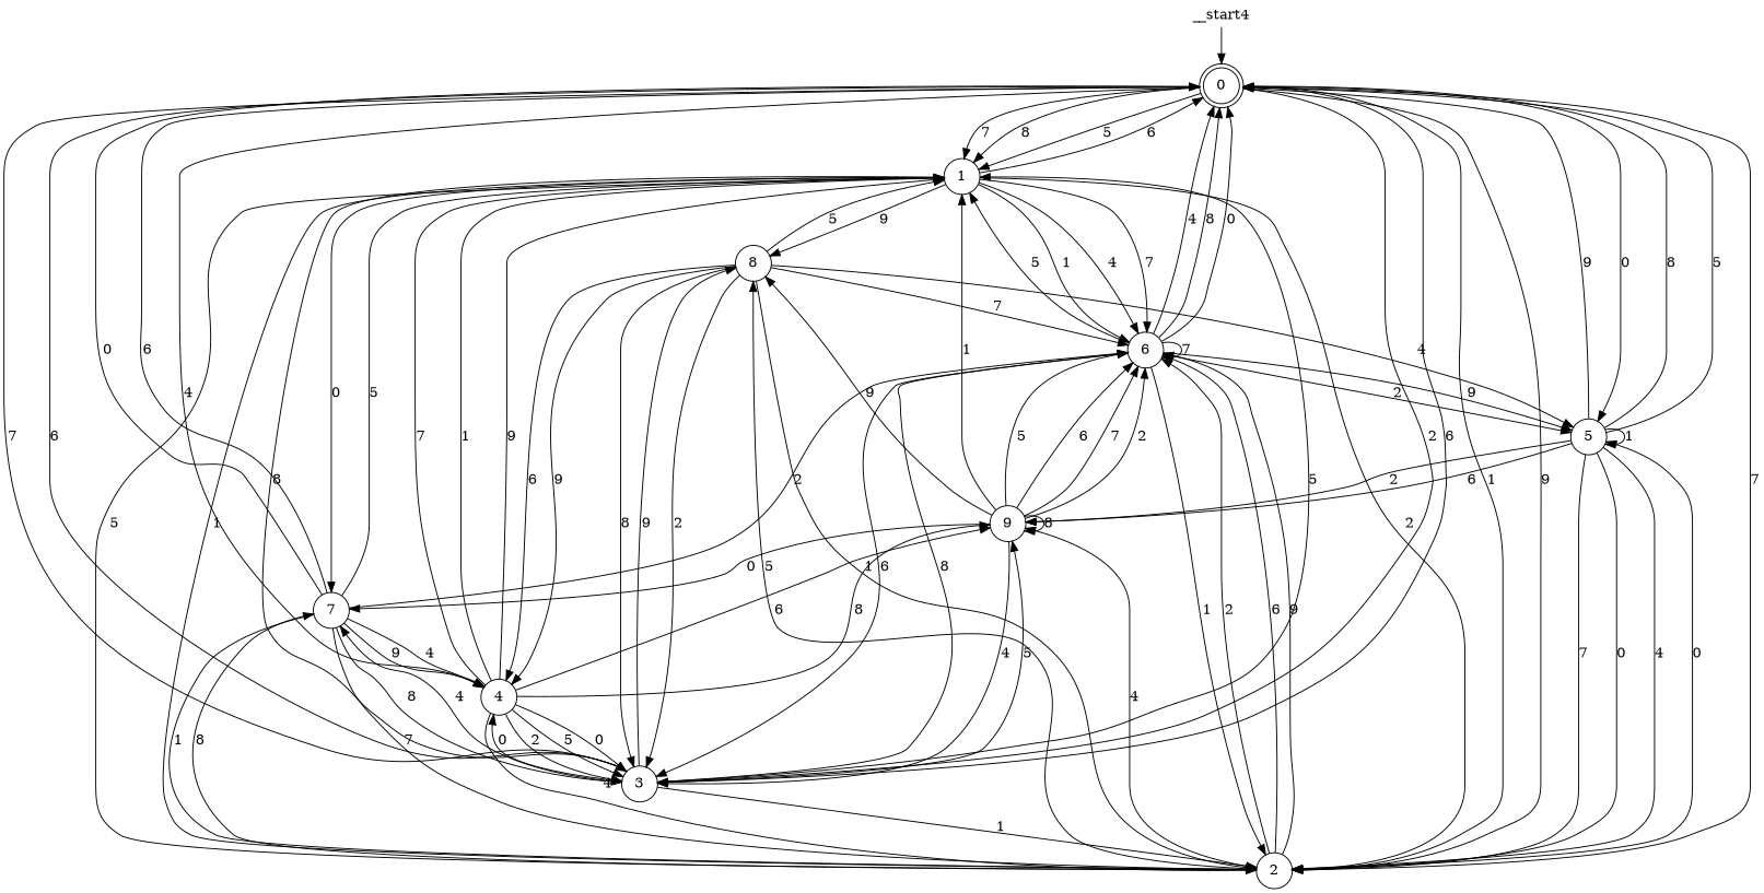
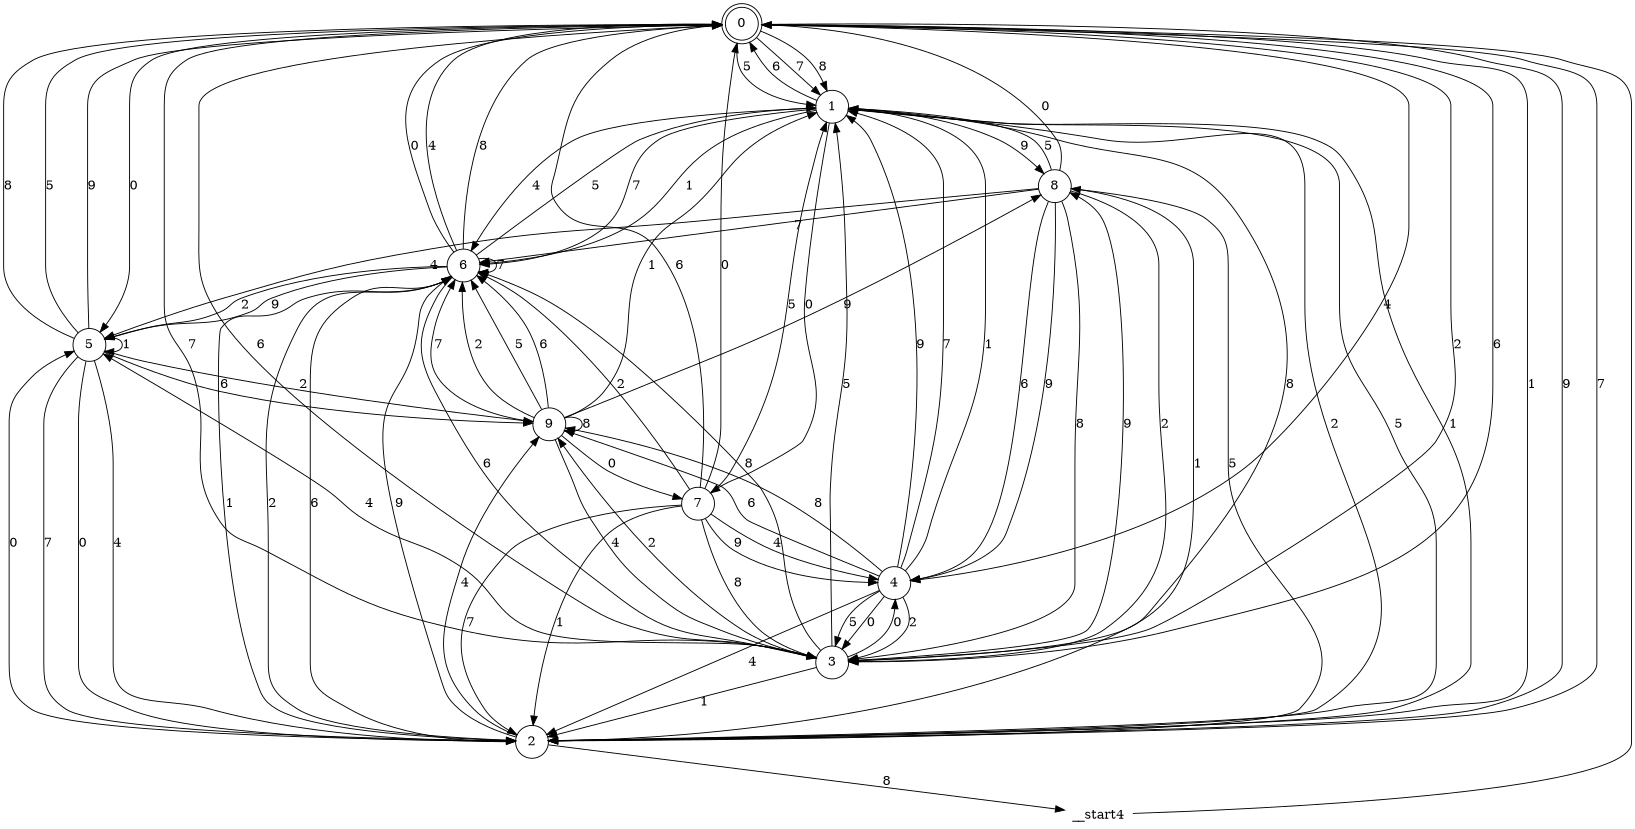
  digraph {
    node [shape=circle]
    n1 [label=0 shape=doublecircle]
    n2 [label=1]
    n3 [label=2]
    n4 [label=3]
    n5 [label=4]
    n6 [label=5]
    n7 [label=6]
    n8 [label=7]
    n9 [label=8]
    n10 [label=9]
    n11 [height=0 label=__start4 shape=none width=0]
    n1 -> n2 [label=7]
    n1 -> n2 [label=8]
    n1 -> n2 [label=5]
    n1 -> n3 [label=1]
    n1 -> n3 [label=9]
    n1 -> n4 [label=2]
    n1 -> n4 [label=6]
    n1 -> n5 [label=4]
    n1 -> n6 [label=0]
    n2 -> n1 [label=6]
    n2 -> n3 [label=2]
    n2 -> n3 [label=5]
    n2 -> n4 [label=8]
    n2 -> n7 [label=7]
    n2 -> n7 [label=1]
    n2 -> n7 [label=4]
    n2 -> n8 [label=0]
    n2 -> n9 [label=9]
    n3 -> n1 [label=7]
    n3 -> n2 [label=1]
    n3 -> n6 [label=0]
    n3 -> n7 [label=2]
    n3 -> n7 [label=6]
    n3 -> n7 [label=9]
-   n3 -> n8 [label=8]
+   n3 -> n11 [label=8]
    n3 -> n9 [label=5]
    n3 -> n10 [label=4]
    n4 -> n1 [label=7]
    n4 -> n1 [label=6]
    n4 -> n2 [label=5]
    n4 -> n3 [label=1]
    n4 -> n5 [label=0]
    n4 -> n7 [label=8]
-   n4 -> n8 [label=4]
+   n4 -> n6 [label=4]
    n4 -> n9 [label=9]
-   n4 -> n10 [label=5]
+   n4 -> n10 [label=2]
    n5 -> n2 [label=7]
    n5 -> n2 [label=1]
    n5 -> n2 [label=9]
    n5 -> n3 [label=4]
    n5 -> n4 [label=2]
    n5 -> n4 [label=5]
    n5 -> n4 [label=0]
    n5 -> n10 [label=8]
    n5 -> n10 [label=6]
    n6 -> n1 [label=8]
    n6 -> n1 [label=5]
    n6 -> n1 [label=9]
    n6 -> n3 [label=7]
    n6 -> n3 [label=4]
    n6 -> n3 [label=0]
    n6 -> n6 [label=1]
    n6 -> n10 [label=2]
    n6 -> n10 [label=6]
    n7 -> n1 [label=4]
    n7 -> n1 [label=8]
    n7 -> n1 [label=0]
    n7 -> n2 [label=5]
    n7 -> n3 [label=1]
    n7 -> n4 [label=6]
    n7 -> n6 [label=2]
    n7 -> n6 [label=9]
    n7 -> n7 [label=7]
    n8 -> n1 [label=6]
    n8 -> n1 [label=0]
    n8 -> n2 [label=5]
    n8 -> n3 [label=7]
    n8 -> n3 [label=1]
    n8 -> n4 [label=8]
    n8 -> n5 [label=4]
    n8 -> n5 [label=9]
    n8 -> n7 [label=2]
+   n9 -> n1 [label=0]
    n9 -> n2 [label=5]
    n9 -> n3 [label=1]
    n9 -> n4 [label=2]
    n9 -> n4 [label=8]
    n9 -> n5 [label=6]
    n9 -> n5 [label=9]
    n9 -> n6 [label=4]
    n9 -> n7 [label=7]
    n10 -> n2 [label=1]
    n10 -> n4 [label=4]
    n10 -> n7 [label=7]
    n10 -> n7 [label=2]
    n10 -> n7 [label=5]
    n10 -> n7 [label=6]
    n10 -> n8 [label=0]
    n10 -> n9 [label=9]
    n10 -> n10 [label=8]
    n11 -> n1
  }
